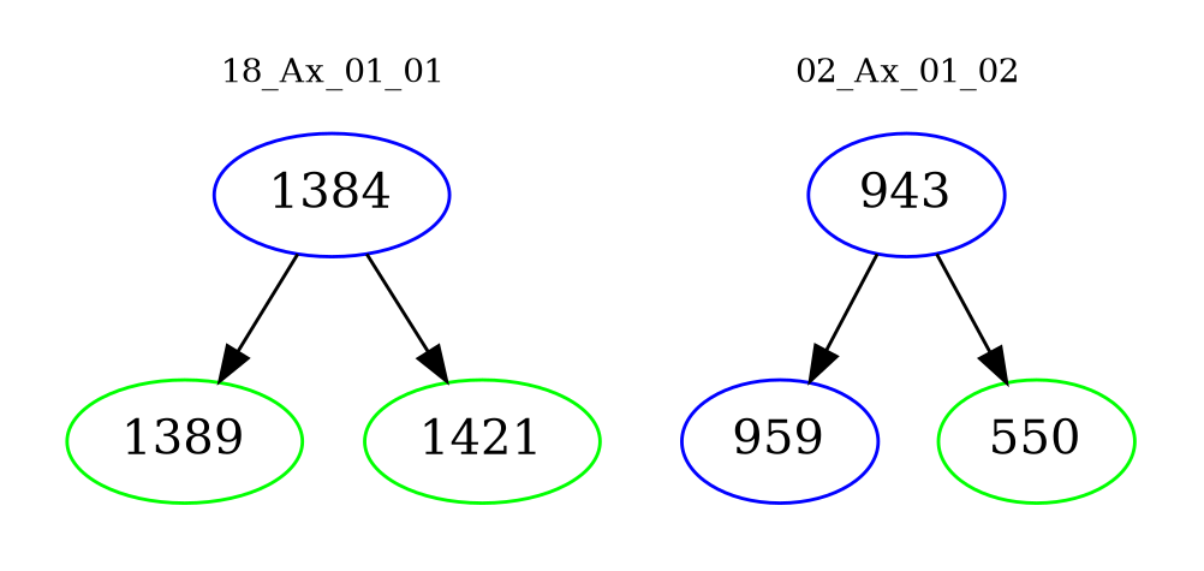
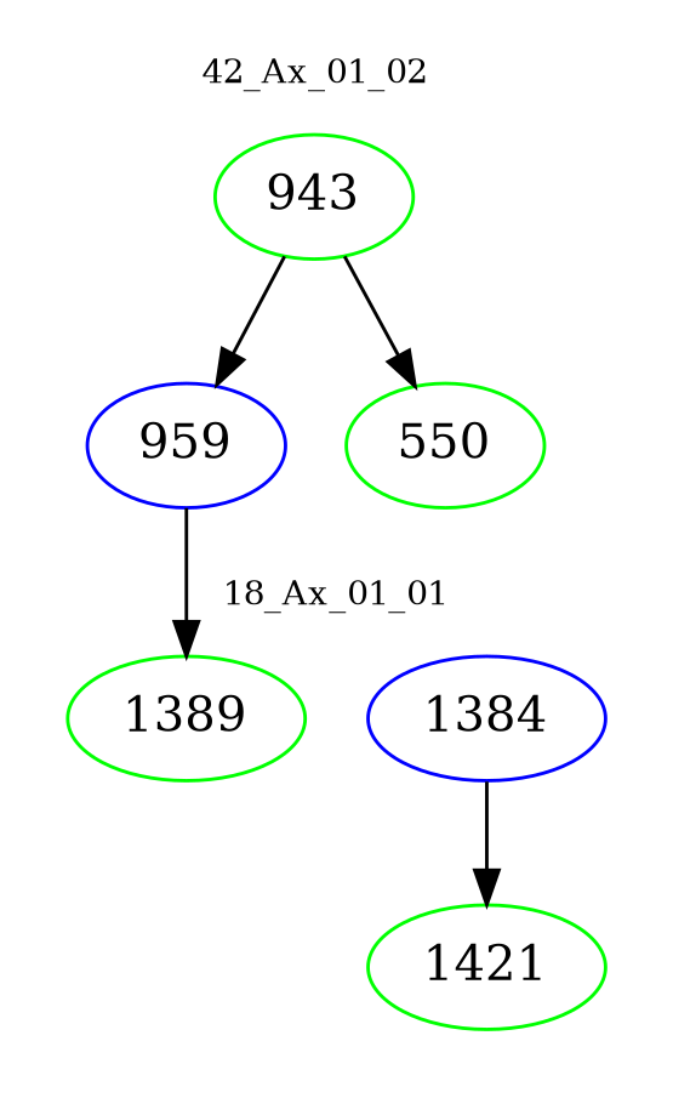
  digraph {
    node [color=blue]
    edge [color=black]
    n1 [label=1384]
    n2 [color=green label=1389]
    n3 [color=green label=1421]
-   n4 [label=943]
+   n4 [color=green label=943]
    n5 [label=959]
    n6 [color=green label=550]
    subgraph cluster_1 {
      color=white
      fontsize=10
      label="18_Ax_01_01"
      n1
      n2
      n3
    }
    subgraph cluster_2 {
      color=white
      fontsize=10
-     label="02_Ax_01_02"
+     label="42_Ax_01_02"
      n4
      n5
      n6
    }
-   n1 -> n2
+   n5 -> n2
    n1 -> n3
    n4 -> n5
    n4 -> n6
  }
